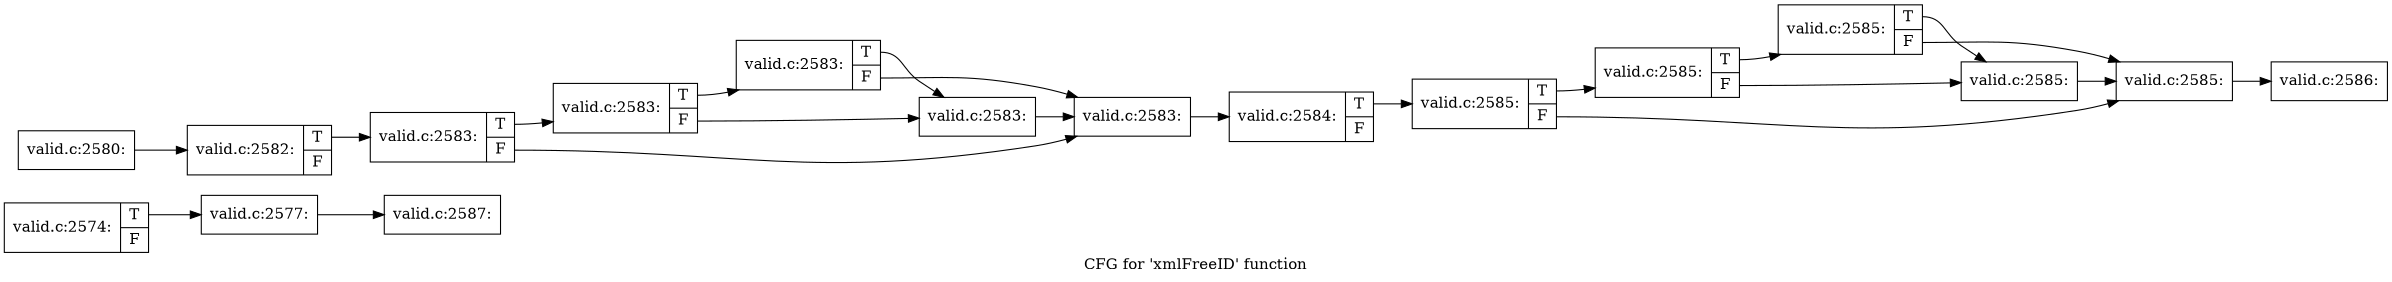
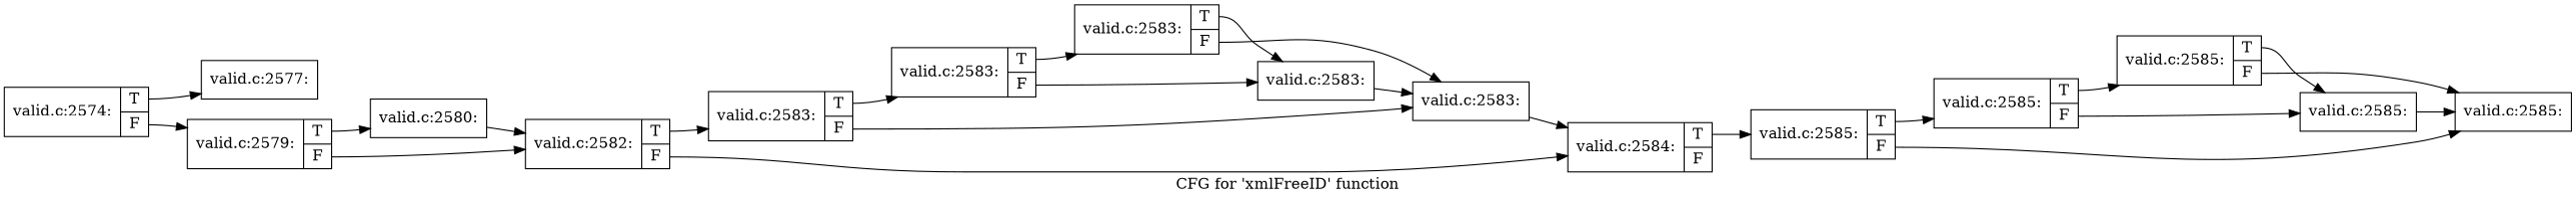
  digraph {
    label="CFG for 'xmlFreeID' function"
    rankdir=LR
    node [shape=record]
    edge [tailport=s0]
    n1 [label="{valid.c:2574:|{<s0>T|<s1>F}}"]
    n2 [label="{valid.c:2577:}"]
-   n4 [label="{valid.c:2587:}"]
+   n3 [label="{valid.c:2579:|{<s0>T|<s1>F}}"]
    n5 [label="{valid.c:2580:}"]
    n6 [label="{valid.c:2582:|{<s0>T|<s1>F}}"]
    n7 [label="{valid.c:2583:|{<s0>T|<s1>F}}"]
    n8 [label="{valid.c:2584:|{<s0>T|<s1>F}}"]
    n9 [label="{valid.c:2583:|{<s0>T|<s1>F}}"]
    n10 [label="{valid.c:2583:}"]
    n11 [label="{valid.c:2585:|{<s0>T|<s1>F}}"]
    n12 [label="{valid.c:2583:|{<s0>T|<s1>F}}"]
    n13 [label="{valid.c:2583:}"]
    n14 [label="{valid.c:2585:|{<s0>T|<s1>F}}"]
    n15 [label="{valid.c:2585:}"]
-   n16 [label="{valid.c:2586:}"]
    n17 [label="{valid.c:2585:|{<s0>T|<s1>F}}"]
    n18 [label="{valid.c:2585:}"]
    n1 -> n2
-   n2 -> n4
+   n1 -> n3 [tailport=s1]
+   n3 -> n5
+   n3 -> n6 [tailport=s1]
    n5 -> n6
    n6 -> n7
+   n6 -> n8 [tailport=s1]
    n7 -> n9
    n7 -> n10 [tailport=s1]
    n8 -> n11
    n9 -> n12
    n9 -> n13 [tailport=s1]
    n10 -> n8
    n11 -> n14
    n11 -> n15 [tailport=s1]
    n12 -> n10 [tailport=s1]
    n12 -> n13
    n13 -> n10
    n14 -> n17
    n14 -> n18 [tailport=s1]
-   n15 -> n16
    n17 -> n15 [tailport=s1]
    n17 -> n18
    n18 -> n15
  }
